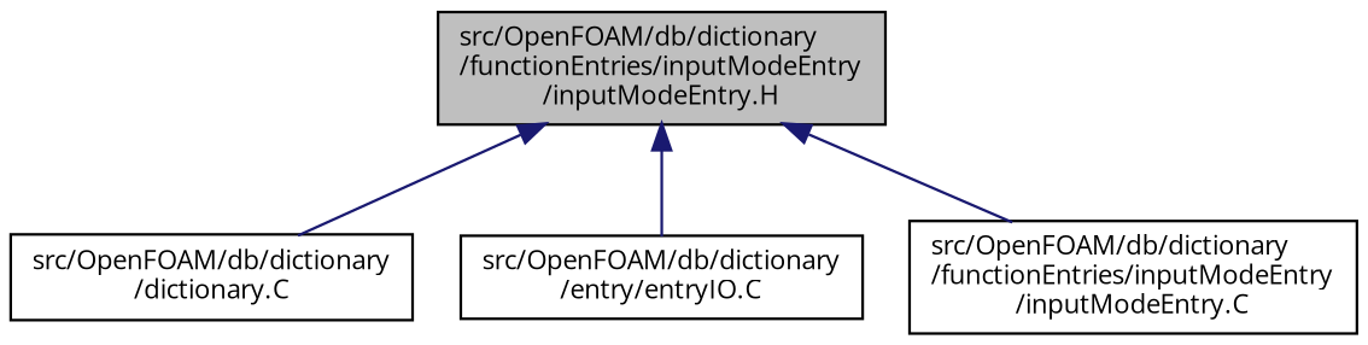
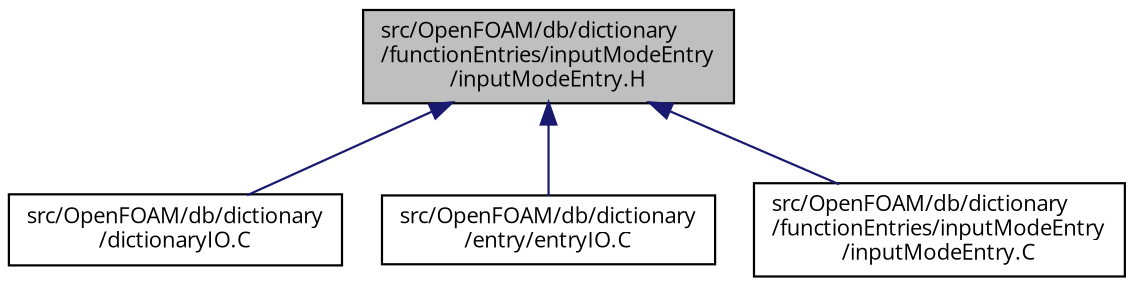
  digraph {
    fontname="Open Sans"
    node [color=black fontname="Open Sans" fontsize=10 shape=record]
    edge [color=midnightblue dir=back fontname="Open Sans" fontsize=10 labelfontname=FreeSans labelfontsize=10 style=solid]
    n1 [fillcolor=grey75 fontcolor=black height=0.2 label="src/OpenFOAM/db/dictionary\l/functionEntries/inputModeEntry\l/inputModeEntry.H" style=filled width=0.4]
-   n2 [height=0.2 label="src/OpenFOAM/db/dictionary\l/dictionary.C" width=0.4]
+   n2 [height=0.2 label="src/OpenFOAM/db/dictionary\l/dictionaryIO.C" width=0.4]
    n3 [height=0.2 label="src/OpenFOAM/db/dictionary\l/entry/entryIO.C" width=0.4]
    n4 [height=0.2 label="src/OpenFOAM/db/dictionary\l/functionEntries/inputModeEntry\l/inputModeEntry.C" width=0.4]
    n1 -> n2
    n1 -> n3
    n1 -> n4
  }
